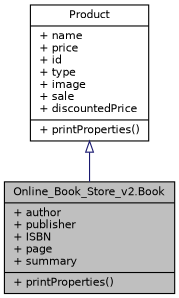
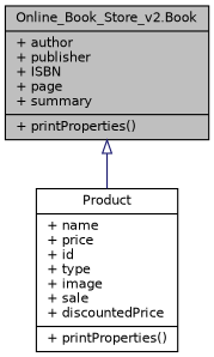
  digraph {
    node [color=black fontname=Helvetica fontsize=10 shape=record style=filled]
    n1 [fillcolor=grey75 fontcolor=black height=0.2 label="{Online_Book_Store_v2.Book\n|+ author\l+ publisher\l+ ISBN\l+ page\l+ summary\l|+ printProperties()\l}" width=0.4]
    n2 [fillcolor=white height=0.2 label="{Product\n|+ name\l+ price\l+ id\l+ type\l+ image\l+ sale\l+ discountedPrice\l|+ printProperties()\l}" width=0.4]
-   n2 -> n1 [arrowtail=onormal color=midnightblue dir=back fontname=Helvetica fontsize=10 labelfontname=Helvetica labelfontsize=10 style=solid]
+   n1 -> n2 [arrowtail=onormal color=midnightblue dir=back fontname=Helvetica fontsize=10 labelfontname=Helvetica labelfontsize=10 style=solid]
  }
